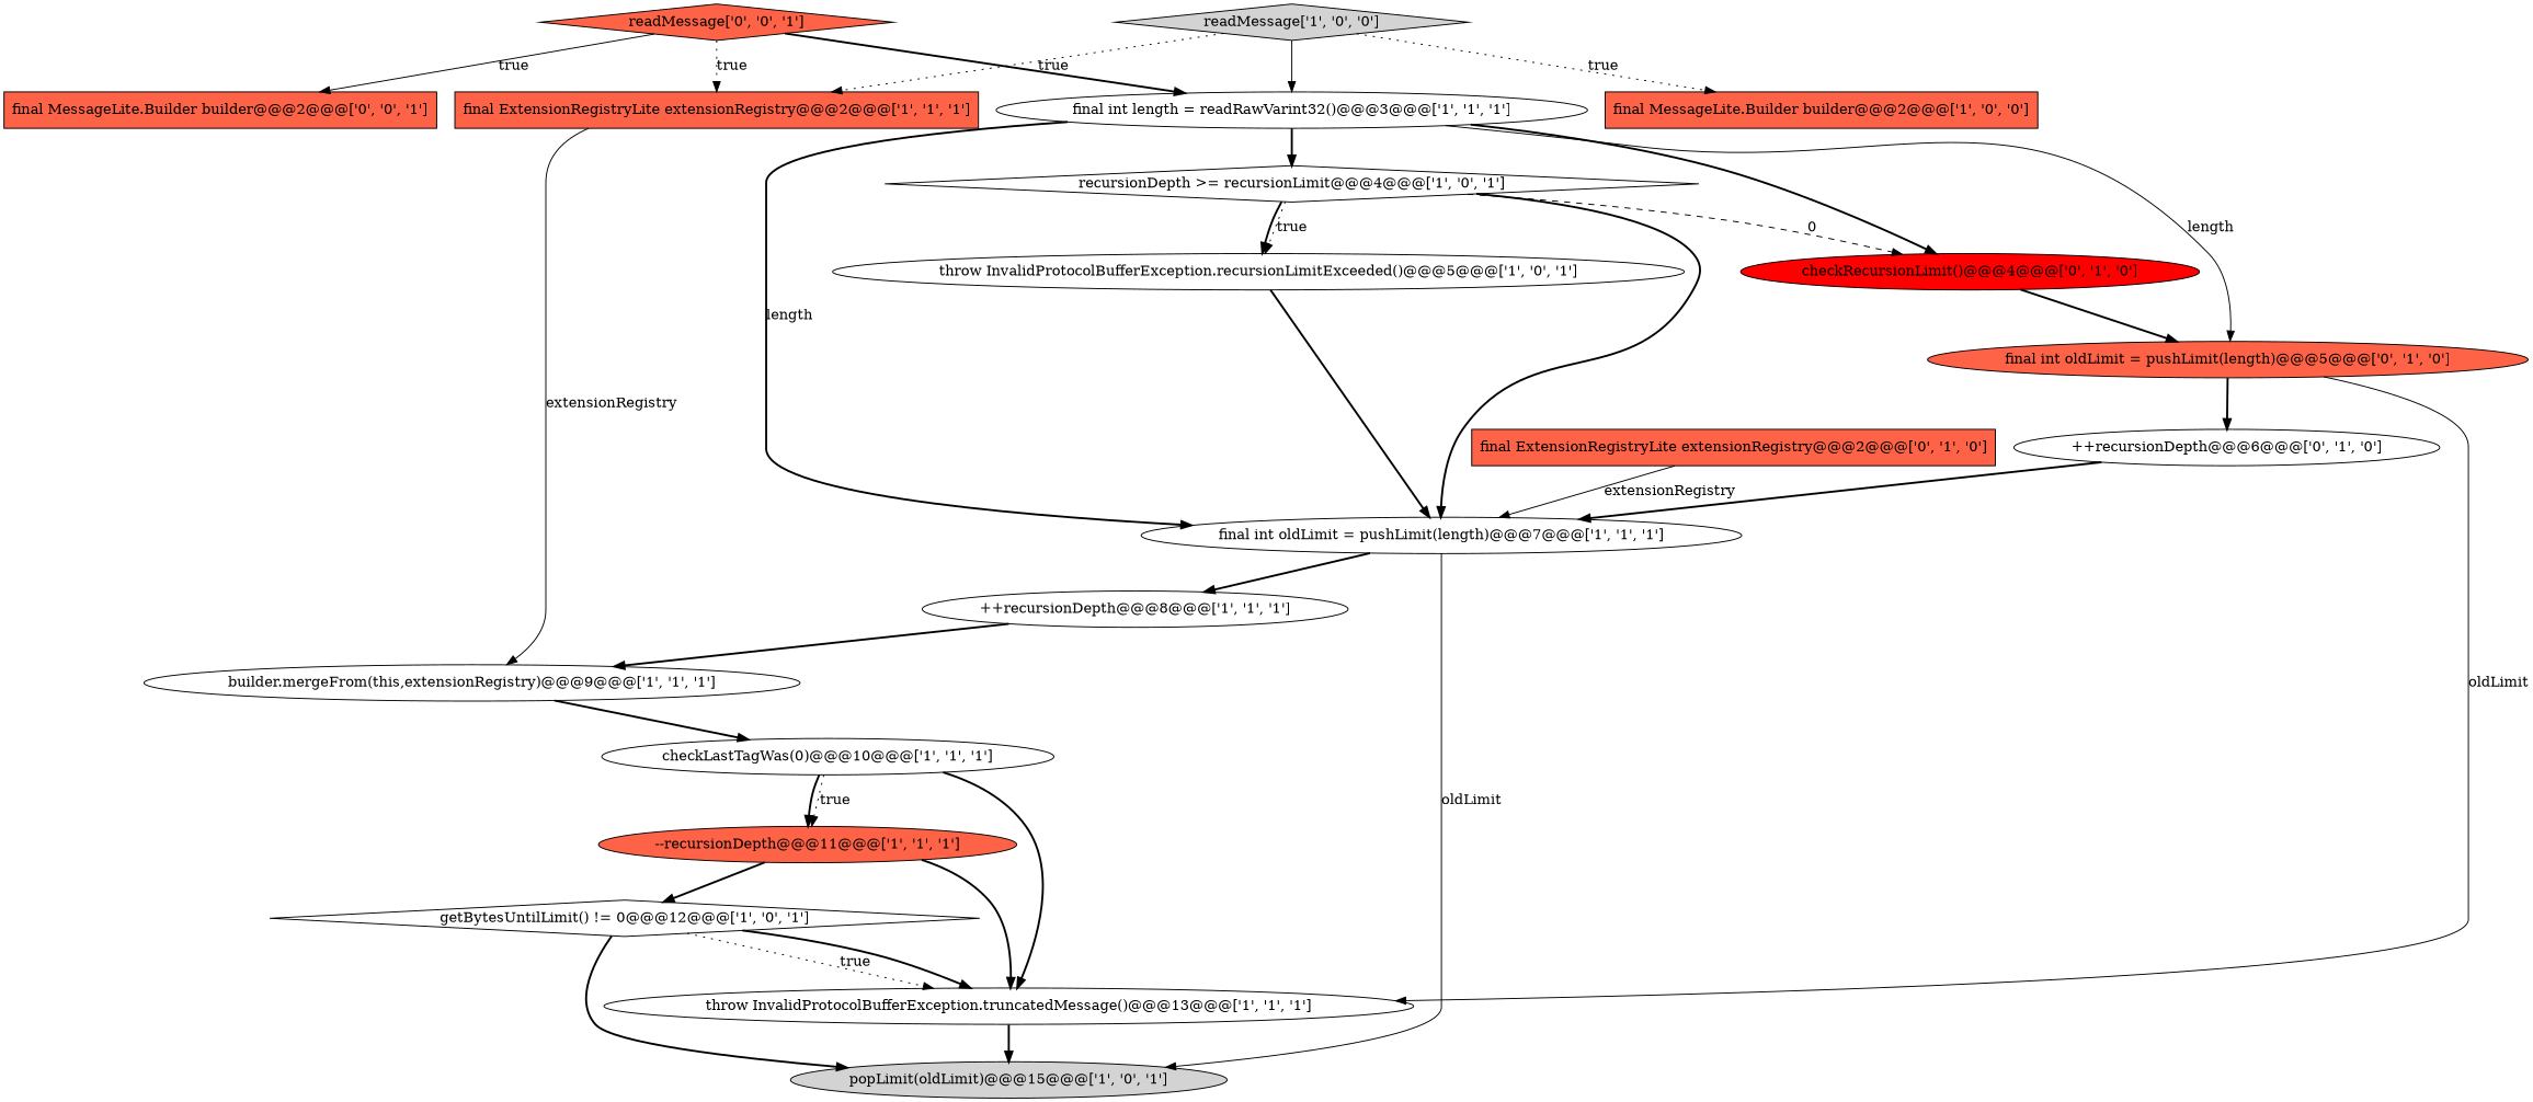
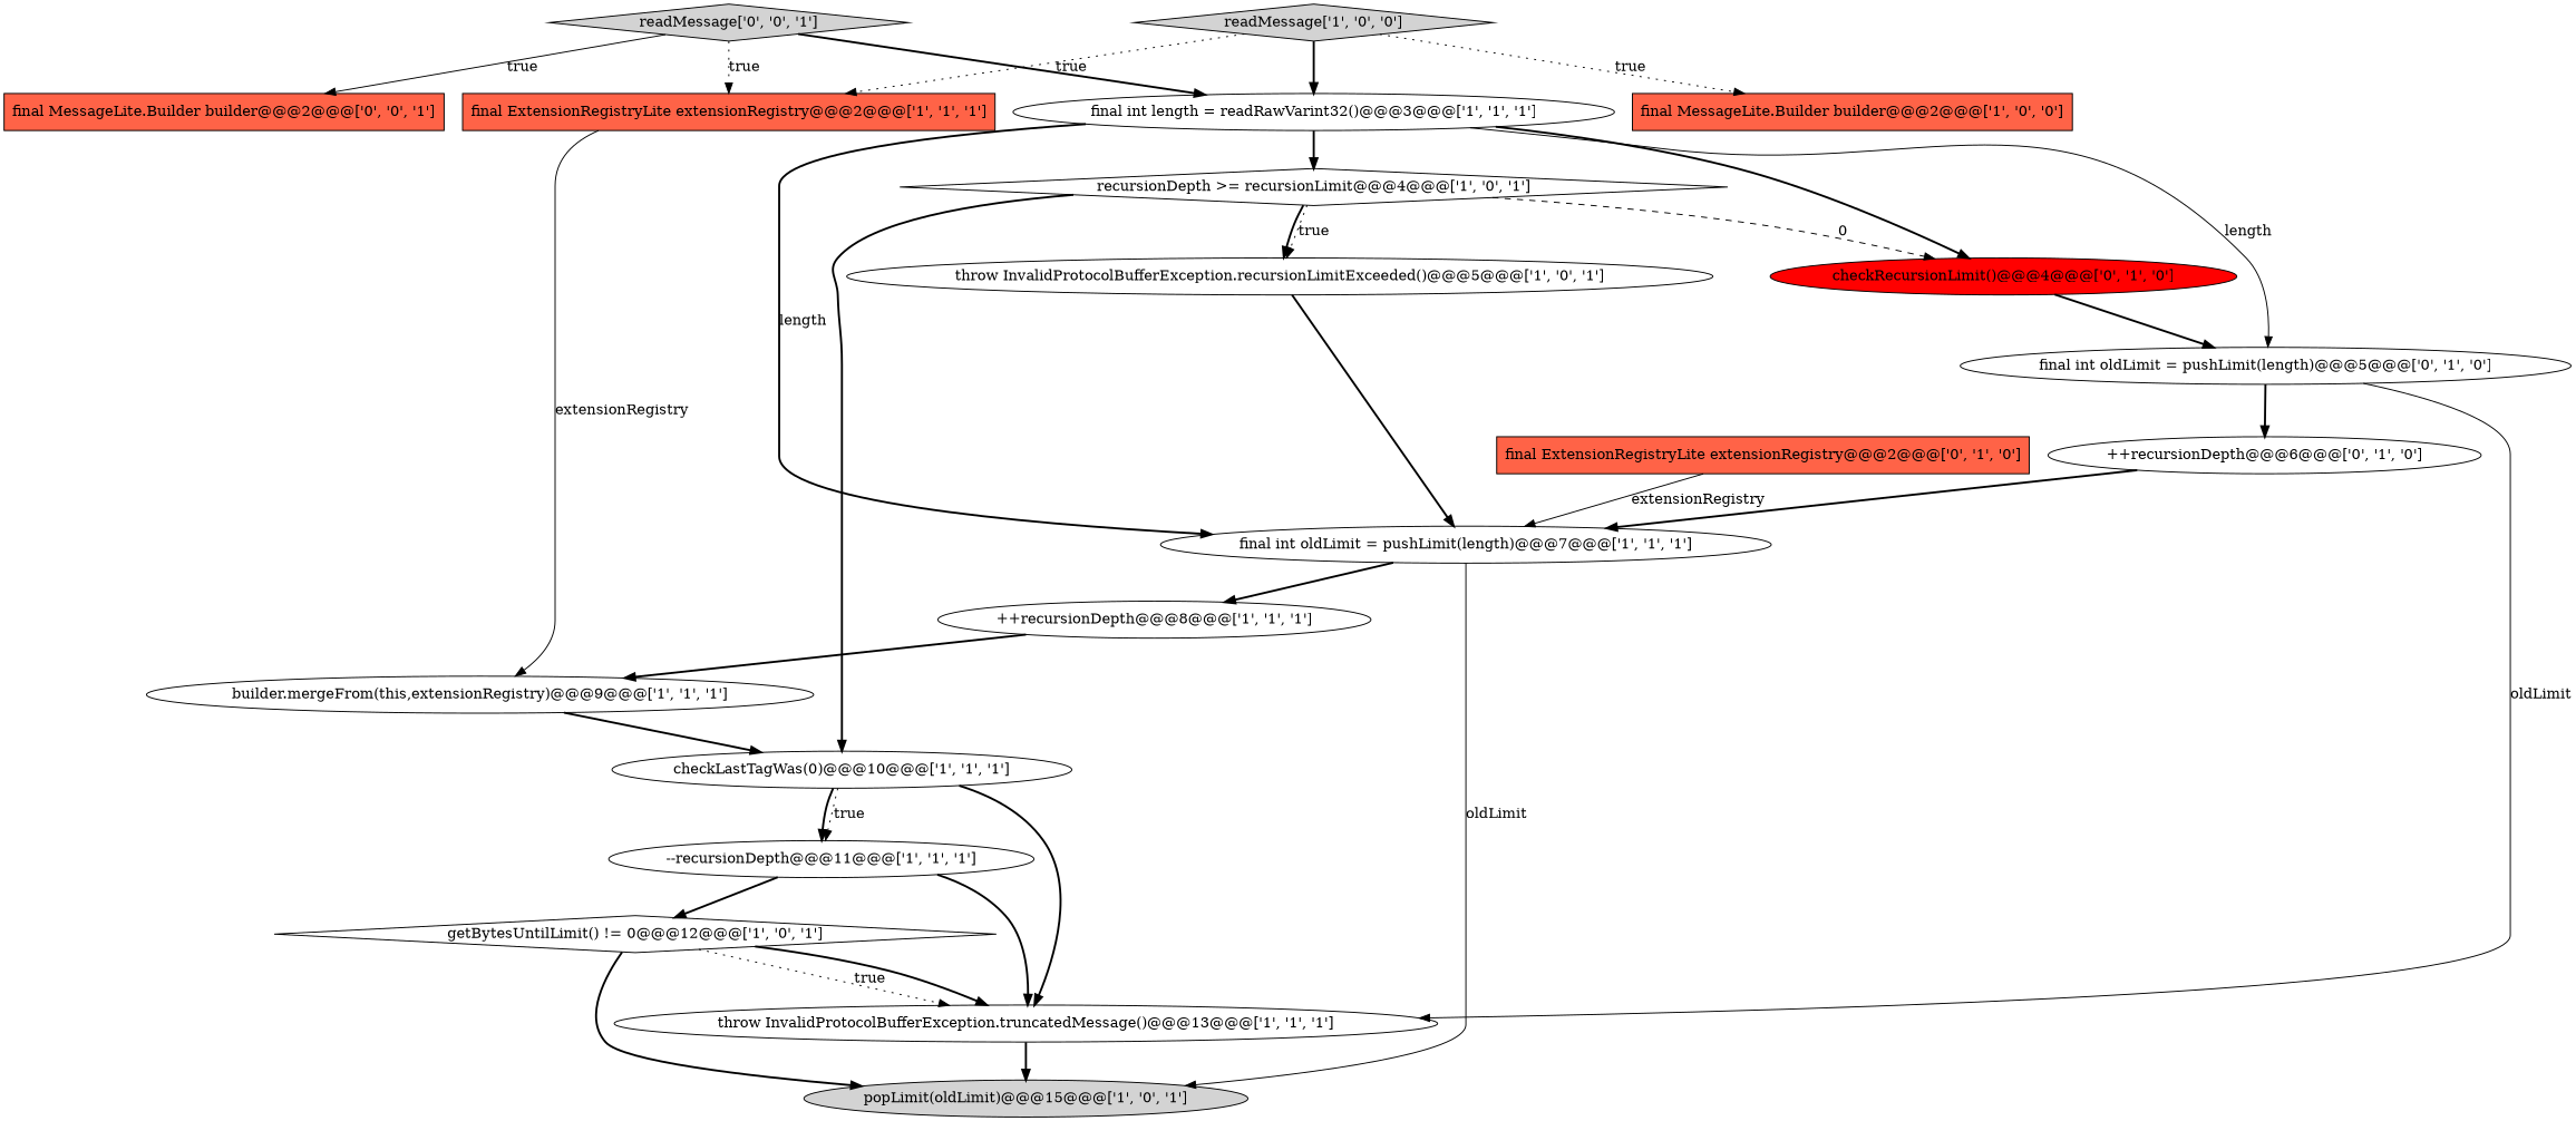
  digraph {
    node [fillcolor=white shape=ellipse style=filled]
    edge [style=bold]
    n1 [fillcolor=tomato label="final ExtensionRegistryLite extensionRegistry@@@2@@@['1', '1', '1']" shape=box]
    n2 [label="builder.mergeFrom(this,extensionRegistry)@@@9@@@['1', '1', '1']"]
    n3 [label="final int length = readRawVarint32()@@@3@@@['1', '1', '1']"]
    n4 [label="recursionDepth >= recursionLimit@@@4@@@['1', '0', '1']" shape=diamond]
    n5 [label="final int oldLimit = pushLimit(length)@@@7@@@['1', '1', '1']"]
    n6 [fillcolor=red label="checkRecursionLimit()@@@4@@@['0', '1', '0']"]
-   n7 [fillcolor=tomato label="final int oldLimit = pushLimit(length)@@@5@@@['0', '1', '0']"]
+   n7 [label="final int oldLimit = pushLimit(length)@@@5@@@['0', '1', '0']"]
    n8 [fillcolor=tomato label="final ExtensionRegistryLite extensionRegistry@@@2@@@['0', '1', '0']" shape=box]
    n9 [label="throw InvalidProtocolBufferException.recursionLimitExceeded()@@@5@@@['1', '0', '1']"]
    n10 [fillcolor=lightgray label="popLimit(oldLimit)@@@15@@@['1', '0', '1']"]
    n11 [label="++recursionDepth@@@8@@@['1', '1', '1']"]
    n12 [label="checkLastTagWas(0)@@@10@@@['1', '1', '1']"]
    n13 [label="throw InvalidProtocolBufferException.truncatedMessage()@@@13@@@['1', '1', '1']"]
-   n14 [fillcolor=tomato label="--recursionDepth@@@11@@@['1', '1', '1']"]
+   n14 [label="--recursionDepth@@@11@@@['1', '1', '1']"]
    n15 [label="++recursionDepth@@@6@@@['0', '1', '0']"]
-   n16 [fillcolor=tomato label="readMessage['0', '0', '1']" shape=diamond]
+   n16 [fillcolor=lightgray label="readMessage['0', '0', '1']" shape=diamond]
    n17 [fillcolor=tomato label="final MessageLite.Builder builder@@@2@@@['0', '0', '1']" shape=box]
    n18 [label="getBytesUntilLimit() != 0@@@12@@@['1', '0', '1']" shape=diamond]
    n19 [fillcolor=tomato label="final MessageLite.Builder builder@@@2@@@['1', '0', '0']" shape=box]
    n20 [fillcolor=lightgray label="readMessage['1', '0', '0']" shape=diamond]
    n1 -> n2 [label=extensionRegistry style=solid]
    n2 -> n12
    n3 -> n4
    n3 -> n5 [label=length]
    n3 -> n6
    n3 -> n7 [label=length style=solid]
-   n4 -> n5
+   n4 -> n12
    n4 -> n6 [label=0 style=dashed]
    n4 -> n9 [label=true style=dotted]
    n4 -> n9
    n5 -> n10 [label=oldLimit style=solid]
    n5 -> n11
    n6 -> n7
    n7 -> n13 [label=oldLimit style=solid]
    n7 -> n15
    n8 -> n5 [label=extensionRegistry style=solid]
    n9 -> n5
    n11 -> n2
    n12 -> n13
    n12 -> n14
    n12 -> n14 [label=true style=dotted]
    n13 -> n10
    n14 -> n13
    n14 -> n18
    n15 -> n5
    n16 -> n1 [label=true style=dotted]
    n16 -> n3
    n16 -> n17 [label=true style=solid]
    n18 -> n10
    n18 -> n13 [label=true style=dotted]
    n18 -> n13
    n20 -> n1 [label=true style=dotted]
-   n20 -> n3 [style=solid]
+   n20 -> n3
    n20 -> n19 [label=true style=dotted]
  }
